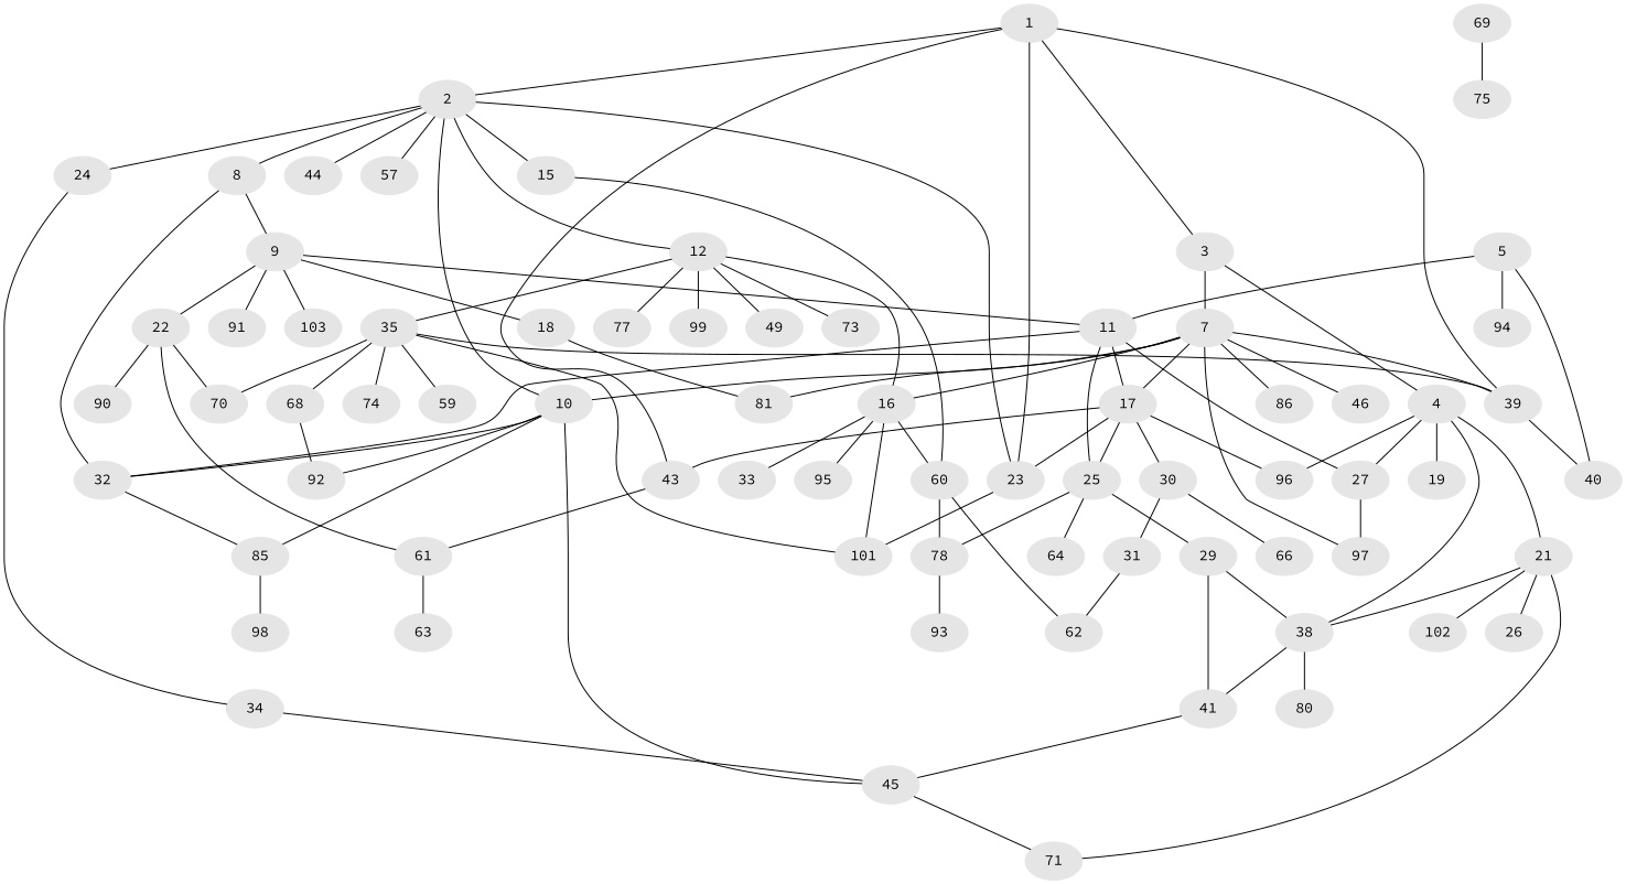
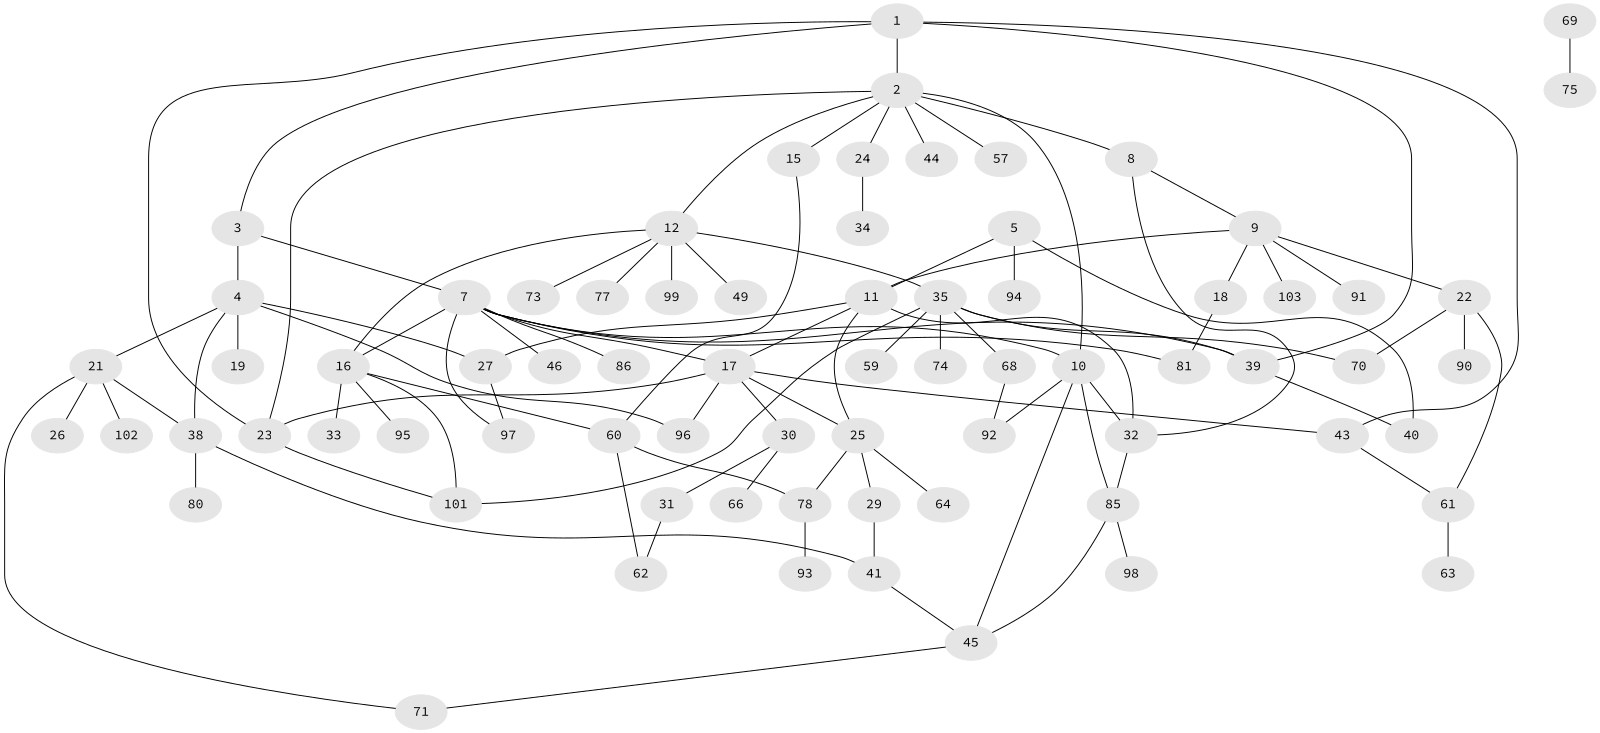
  graph {
    fontname="Source Code Pro"
    node [color=gray90 fontname="Source Code Pro" style=filled]
    edge [fontname="Source Code Pro"]
    1 [super="+106"]
    2 [super="+6"]
    3
    23 [super="+88"]
    39 [super="+83"]
    43
    8
    10 [super="+56"]
    12 [super="+28"]
    15 [super="+36"]
    24
    44
    57
    4 [super="+76"]
    7 [super="+20"]
    101
    40 [super="+55"]
    61
    5 [super="+54"]
    11 [super="+14"]
    94
    9 [super="+13"]
    32 [super="+67"]
    45 [super="+52"]
    85
    92
    16 [super="+87"]
    35 [super="+42"]
    49
    73
    77
    99
    60
    34 [super="+37"]
    19
    21 [super="+53"]
    27 [super="+51"]
    38 [super="+72"]
    96 [super="+100"]
    17 [super="+50"]
    46
    81
    86
    97
    26 [super="+71"]
    n46 [label=71]
    102
    41 [super="+105"]
    80
    25 [super="+58"]
    33 [super="+65"]
    95
    30
    18 [super="+47"]
    22 [super="+48"]
    91
    103
    70
    90
    98
    29 [super="+84"]
    64 [super="+89"]
    78
    74 [super="+104"]
    59
    68
    69
    75
    62 [super="+82"]
    31
    66
    63
    93
    1 -- 2
    1 -- 3
    1 -- 23
    1 -- 39
    1 -- 43
    2 -- 23
    2 -- 8
    2 -- 10
    2 -- 12
    2 -- 15
    2 -- 24
    2 -- 44
    2 -- 57
    3 -- 4
    3 -- 7
    23 -- 101
    39 -- 40
    43 -- 61
    8 -- 9
    8 -- 32
    10 -- 32
    10 -- 45
    10 -- 85
    10 -- 92
    12 -- 16
    12 -- 35
    12 -- 49
    12 -- 73
    12 -- 77
    12 -- 99
    15 -- 60
    24 -- 34
    4 -- 19
    4 -- 21
    4 -- 27
    4 -- 38
    4 -- 96
    7 -- 39
    7 -- 10
    7 -- 16
    7 -- 17
    7 -- 46
    7 -- 81
    7 -- 86
    7 -- 97
    61 -- 63
    5 -- 40
    5 -- 11
    5 -- 94
    11 -- 32
    11 -- 27
    11 -- 17
    11 -- 25
    9 -- 11
    9 -- 18
    9 -- 22
    9 -- 91
    9 -- 103
    32 -- 85
    45 -- n46
    85 -- 98
    16 -- 101
    16 -- 60
    16 -- 33
    16 -- 95
    35 -- 39
    35 -- 101
    35 -- 70
    35 -- 74
    35 -- 59
    35 -- 68
    60 -- 78
    60 -- 62
-   34 -- 45
+   85 -- 45
    21 -- 38
    21 -- 26
    21 -- n46
    21 -- 102
    27 -- 97
    38 -- 41
    38 -- 80
    17 -- 23
    17 -- 43
    17 -- 96
    17 -- 25
    17 -- 30
    41 -- 45
    25 -- 29
    25 -- 64
    25 -- 78
    30 -- 31
    30 -- 66
    18 -- 81
    22 -- 61
    22 -- 70
    22 -- 90
-   29 -- 38
    29 -- 41
    78 -- 93
    68 -- 92
    69 -- 75
    31 -- 62
  }
